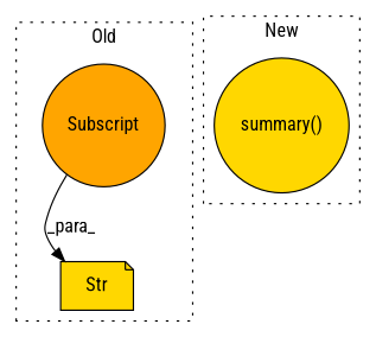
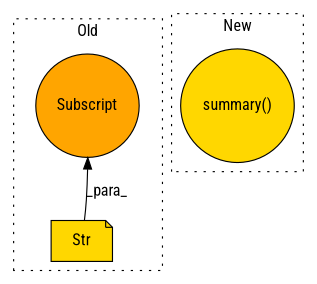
  digraph {
    fontname="Roboto Condensed"
    node [shape=circle style=filled fillcolor=gold fontname="Roboto Condensed"]
    n1 [a=63 l="16,0" label=Subscript s="2535,0" fillcolor=orange]
    n2 [a=66 l=7 label=Str s=2543 shape=note]
    n3 [a=75 l=79 label="summary()" s=2657]
    subgraph cluster_1 {
      label=Old
      style=dotted
      n1
      n2
    }
    subgraph cluster_2 {
      label=New
      style=dotted
      n3
    }
-   n1 -> n2 [label=_para_ style=solid fontname="Roboto Condensed"]
+   n2 -> n1 [label=_para_ style=solid fontname="Roboto Condensed"]
  }
